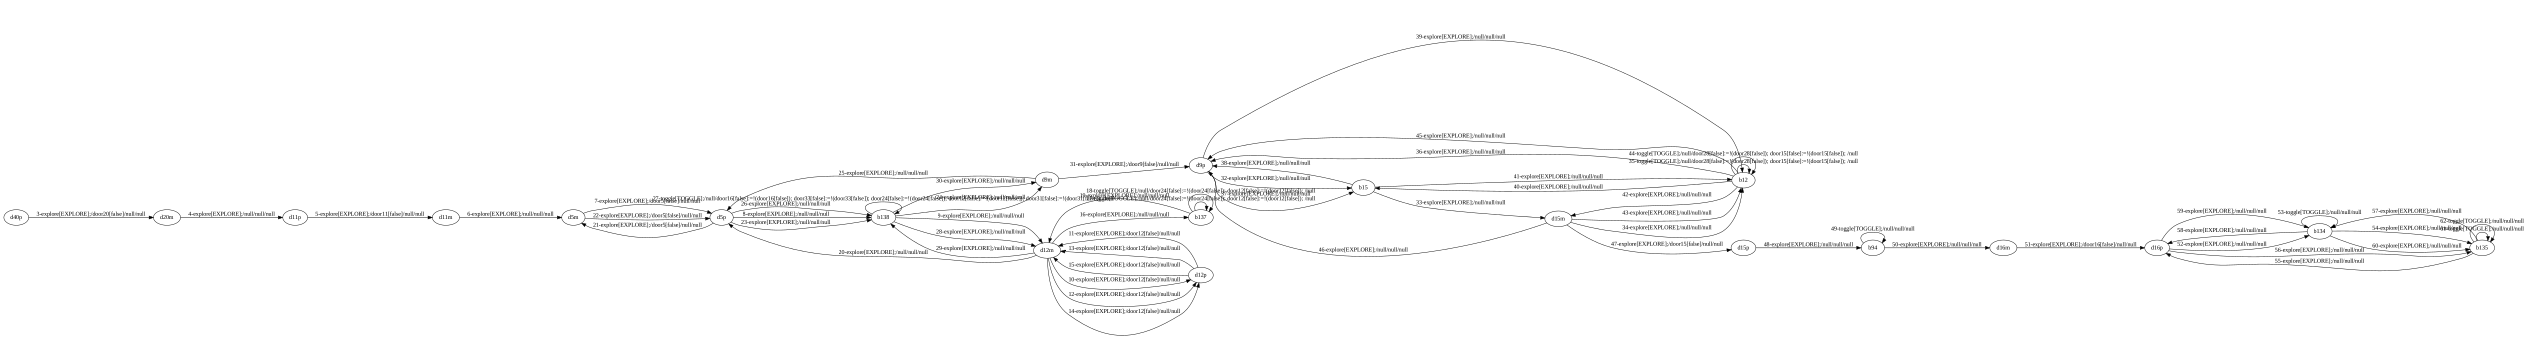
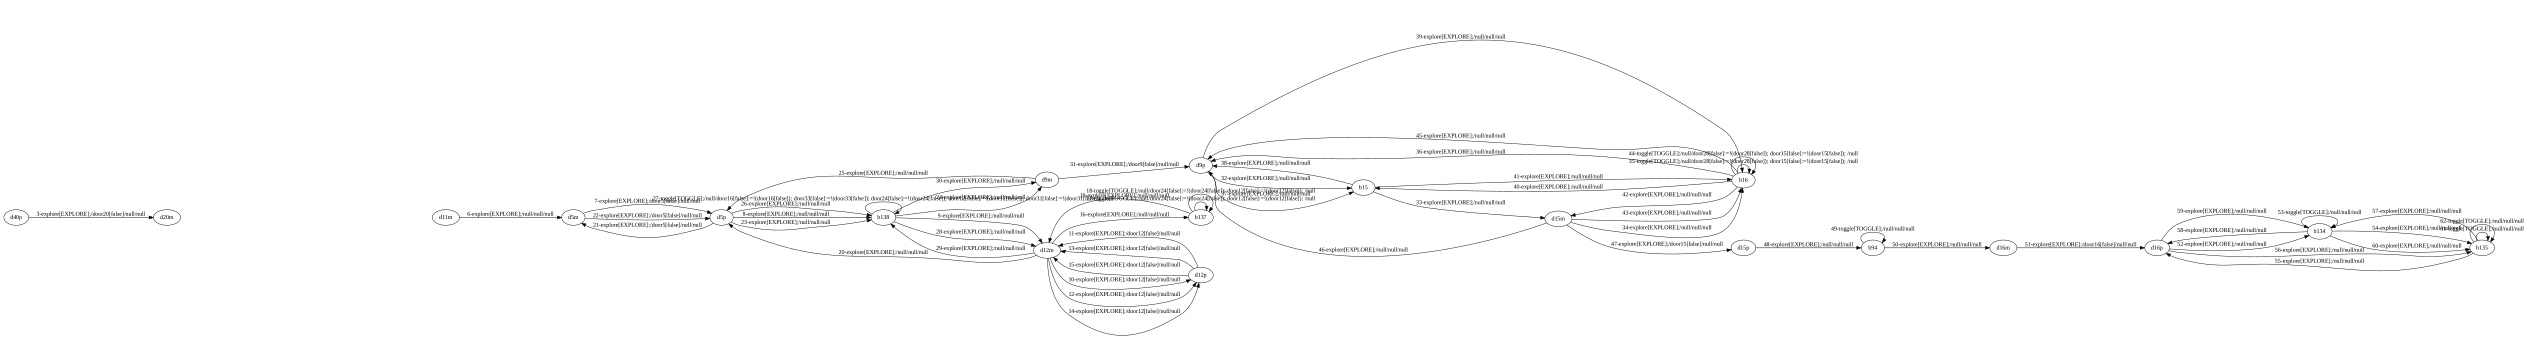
  digraph {
    fontname="Liberation Serif"
    rankdir=LR
    node [fontname="Liberation Serif"]
    edge [fontname="Liberation Serif"]
    n1 [label=d40p]
    d20m
-   d11p
    d11m
    d5m
    d5p
    b138
    d12m
    d9m
    d12p
    b137
    d9p
    b15
-   b16 [label=b12]
+   b16
    d15m
    d15p
    b94
    d16m
    d16p
    b134
    b135
    n1 -> d20m [label="3-explore[EXPLORE];/door20[false]/null/null"]
-   d20m -> d11p [label="4-explore[EXPLORE];/null/null/null"]
-   d11p -> d11m [label="5-explore[EXPLORE];/door11[false]/null/null"]
    d11m -> d5m [label="6-explore[EXPLORE];/null/null/null"]
    d5m -> d5p [label="7-explore[EXPLORE];/door5[false]/null/null"]
    d5m -> d5p [label="22-explore[EXPLORE];/door5[false]/null/null"]
    d5p -> d5m [label="21-explore[EXPLORE];/door5[false]/null/null"]
    d5p -> b138 [label="8-explore[EXPLORE];/null/null/null"]
    d5p -> b138 [label="23-explore[EXPLORE];/null/null/null"]
    d5p -> b138 [label="26-explore[EXPLORE];/null/null/null"]
    b138 -> b138 [label="27-toggle[TOGGLE];/null/door16[false]:=!(door16[false]); door33[false]:=!(door33[false]); door24[false]:=!(door24[false]); door12[false]:=!(door12[false]); door31[false]:=!(door31[false]); /null"]
    b138 -> d12m [label="9-explore[EXPLORE];/null/null/null"]
    b138 -> d12m [label="28-explore[EXPLORE];/null/null/null"]
    b138 -> d9m [label="24-explore[EXPLORE];/null/null/null"]
    b138 -> d9m [label="30-explore[EXPLORE];/null/null/null"]
    d12m -> d5p [label="20-explore[EXPLORE];/null/null/null"]
    d12m -> b138 [label="29-explore[EXPLORE];/null/null/null"]
    d12m -> d12p [label="10-explore[EXPLORE];/door12[false]/null/null"]
    d12m -> d12p [label="12-explore[EXPLORE];/door12[false]/null/null"]
    d12m -> d12p [label="14-explore[EXPLORE];/door12[false]/null/null"]
    d12m -> b137 [label="16-explore[EXPLORE];/null/null/null"]
    d9m -> d5p [label="25-explore[EXPLORE];/null/null/null"]
    d9m -> d9p [label="31-explore[EXPLORE];/door9[false]/null/null"]
    d12p -> d12m [label="11-explore[EXPLORE];/door12[false]/null/null"]
    d12p -> d12m [label="13-explore[EXPLORE];/door12[false]/null/null"]
    d12p -> d12m [label="15-explore[EXPLORE];/door12[false]/null/null"]
    b137 -> d12m [label="19-explore[EXPLORE];/null/null/null"]
    b137 -> b137 [label="17-toggle[TOGGLE];/null/door24[false]:=!(door24[false]); door12[false]:=!(door12[false]); /null"]
    b137 -> b137 [label="18-toggle[TOGGLE];/null/door24[false]:=!(door24[false]); door12[false]:=!(door12[false]); /null"]
    d9p -> b15 [label="32-explore[EXPLORE];/null/null/null"]
    d9p -> b15 [label="37-explore[EXPLORE];/null/null/null"]
    d9p -> b16 [label="39-explore[EXPLORE];/null/null/null"]
    b15 -> d9p [label="38-explore[EXPLORE];/null/null/null"]
    b15 -> b16 [label="41-explore[EXPLORE];/null/null/null"]
    b15 -> d15m [label="33-explore[EXPLORE];/null/null/null"]
    b16 -> d9p [label="36-explore[EXPLORE];/null/null/null"]
    b16 -> d9p [label="45-explore[EXPLORE];/null/null/null"]
    b16 -> b15 [label="40-explore[EXPLORE];/null/null/null"]
    b16 -> b16 [label="35-toggle[TOGGLE];/null/door28[false]:=!(door28[false]); door15[false]:=!(door15[false]); /null"]
    b16 -> b16 [label="44-toggle[TOGGLE];/null/door28[false]:=!(door28[false]); door15[false]:=!(door15[false]); /null"]
    b16 -> d15m [label="42-explore[EXPLORE];/null/null/null"]
    d15m -> d9p [label="46-explore[EXPLORE];/null/null/null"]
    d15m -> b16 [label="34-explore[EXPLORE];/null/null/null"]
    d15m -> b16 [label="43-explore[EXPLORE];/null/null/null"]
    d15m -> d15p [label="47-explore[EXPLORE];/door15[false]/null/null"]
    d15p -> b94 [label="48-explore[EXPLORE];/null/null/null"]
    b94 -> b94 [label="49-toggle[TOGGLE];/null/null/null"]
    b94 -> d16m [label="50-explore[EXPLORE];/null/null/null"]
    d16m -> d16p [label="51-explore[EXPLORE];/door16[false]/null/null"]
    d16p -> b134 [label="52-explore[EXPLORE];/null/null/null"]
    d16p -> b134 [label="59-explore[EXPLORE];/null/null/null"]
    d16p -> b135 [label="56-explore[EXPLORE];/null/null/null"]
    b134 -> d16p [label="58-explore[EXPLORE];/null/null/null"]
    b134 -> b134 [label="53-toggle[TOGGLE];/null/null/null"]
    b134 -> b135 [label="54-explore[EXPLORE];/null/null/null"]
    b134 -> b135 [label="60-explore[EXPLORE];/null/null/null"]
    b135 -> d16p [label="55-explore[EXPLORE];/null/null/null"]
    b135 -> b134 [label="57-explore[EXPLORE];/null/null/null"]
    b135 -> b135 [label="61-toggle[TOGGLE];/null/null/null"]
    b135 -> b135 [label="62-toggle[TOGGLE];/null/null/null"]
  }
